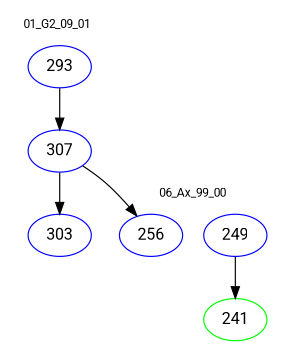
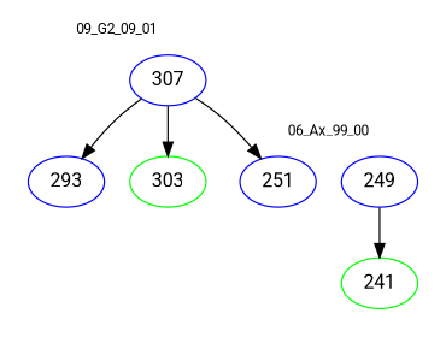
  digraph {
    fontname=Roboto
    node [color=blue fontname=Roboto]
    edge [color=black fontname=Roboto]
    n1 [label=249]
    n2 [color=green label=241]
-   n3 [label=256]
+   n3 [label=251]
    n4 [label=307]
    n5 [label=293]
-   n6 [label=303]
+   n6 [color=green label=303]
    subgraph cluster_1 {
      color=white
      fontsize=10
      label="06_Ax_99_00"
      n1
      n2
      n3
    }
    subgraph cluster_2 {
      color=white
      fontsize=10
-     label="01_G2_09_01"
+     label="09_G2_09_01"
      n4
      n5
      n6
    }
    n1 -> n2
    n4 -> n3
-   n5 -> n4
+   n4 -> n5
    n4 -> n6
  }
